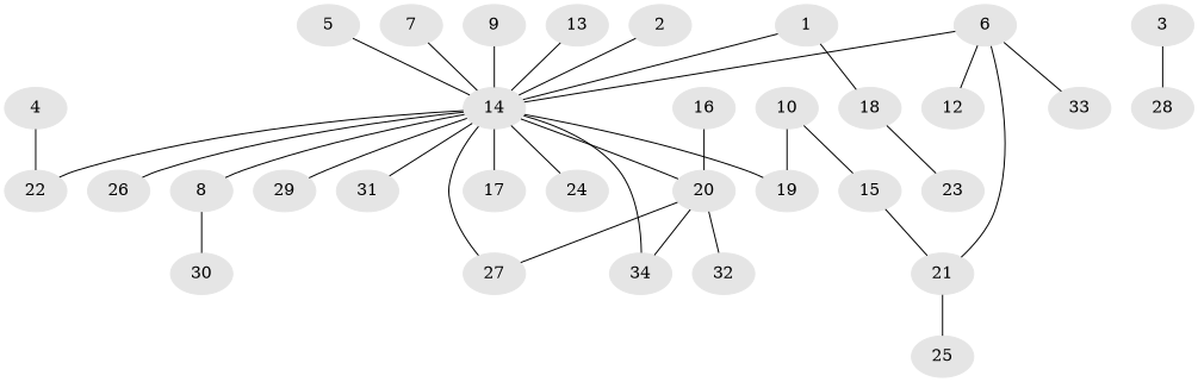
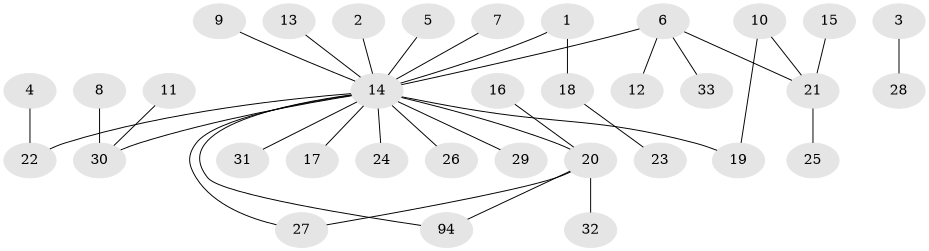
  graph {
    node [color=gray90 style=filled]
    edge [weight=1.0]
    1
    14
    18
    22
    30
    19
    17
    20
    24
    26
    27
    29
    31
-   34
+   34 [label=94]
    23
    2
    3
    28
    4
    5
    6
    12
    21
    33
    25
    7
    8
    9
    10
+   11
    13
    32
    15
    16
    1 -- 14
    1 -- 18
    14 -- 22
-   14 -- 8
+   14 -- 30
    14 -- 19
    14 -- 17
    14 -- 20
    14 -- 24
    14 -- 26
    14 -- 27
    14 -- 29
    14 -- 31
    14 -- 34
    18 -- 23
    20 -- 27
    20 -- 34
    20 -- 32
    2 -- 14
    3 -- 28
    4 -- 22
    5 -- 14
    6 -- 14
    6 -- 12
    6 -- 21
    6 -- 33
    21 -- 25
    7 -- 14
    8 -- 30
    9 -- 14
    10 -- 19
-   10 -- 15
+   10 -- 21
+   11 -- 30
    13 -- 14
    15 -- 21
    16 -- 20
  }
